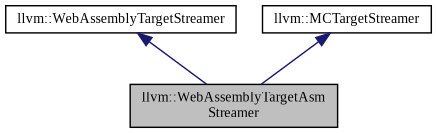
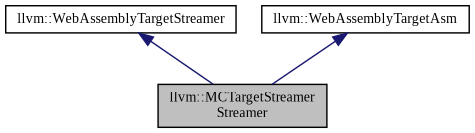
  digraph {
    fontname="Liberation Serif"
    node [color=black fontname="Liberation Serif" fontsize=10 shape=box]
    edge [color=midnightblue dir=back fontname="Liberation Serif" fontsize=10 labelfontname=Helvetica labelfontsize=10 style=solid]
-   n1 [fillcolor=grey75 fontcolor=black height=0.2 label="llvm::WebAssemblyTargetAsm\lStreamer" style=filled width=0.4]
+   n1 [fillcolor=grey75 fontcolor=black height=0.2 label="llvm::MCTargetStreamer\lStreamer" style=filled width=0.4]
    n2 [height=0.2 label="llvm::WebAssemblyTargetStreamer" width=0.4]
-   n3 [height=0.2 label="llvm::MCTargetStreamer" width=0.4]
+   n3 [height=0.2 label="llvm::WebAssemblyTargetAsm" width=0.4]
    n2 -> n1
    n3 -> n1
  }
